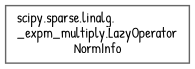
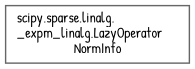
  digraph {
    rankdir=LR
    fontname="Patrick Hand"
-   n1 [color=grey40 fillcolor=white fontname="Patrick Hand" fontsize=10 height=0.2 label="scipy.sparse.linalg.\l_expm_multiply.LazyOperator\lNormInfo" shape=box style=filled width=0.4]
+   n1 [color=grey40 fillcolor=white fontname="Patrick Hand" fontsize=10 height=0.2 label="scipy.sparse.linalg.\l_expm_linalg.LazyOperator\lNormInfo" shape=box style=filled width=0.4]
  }
